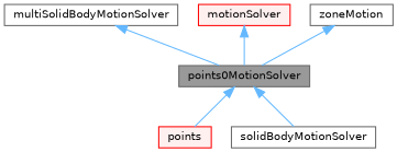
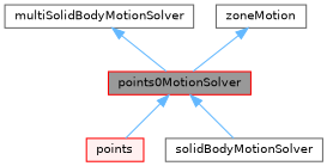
  digraph {
    node [color=gray40 fillcolor=white fontname=Helvetica fontsize=10 shape=box style=filled]
    edge [color=steelblue1 dir=back fontname=Helvetica fontsize=10 labelfontname=Helvetica labelfontsize=10 style=solid]
-   n1 [fillcolor=grey60 fontcolor=black height=0.2 label=points0MotionSolver width=0.4]
+   n1 [color=red fillcolor=grey60 fontcolor=black height=0.2 label=points0MotionSolver width=0.4]
    n2 [color=red fillcolor="#FFF0F0" height=0.2 label=points width=0.4]
    n3 [height=0.2 label=solidBodyMotionSolver width=0.4]
    n4 [height=0.2 label=multiSolidBodyMotionSolver width=0.4]
-   n5 [color=red fillcolor="#FFF0F0" height=0.2 label=motionSolver width=0.4]
    n6 [height=0.2 label=zoneMotion width=0.4]
    n1 -> n2
    n1 -> n3
    n4 -> n1
-   n5 -> n1
    n6 -> n1
  }
